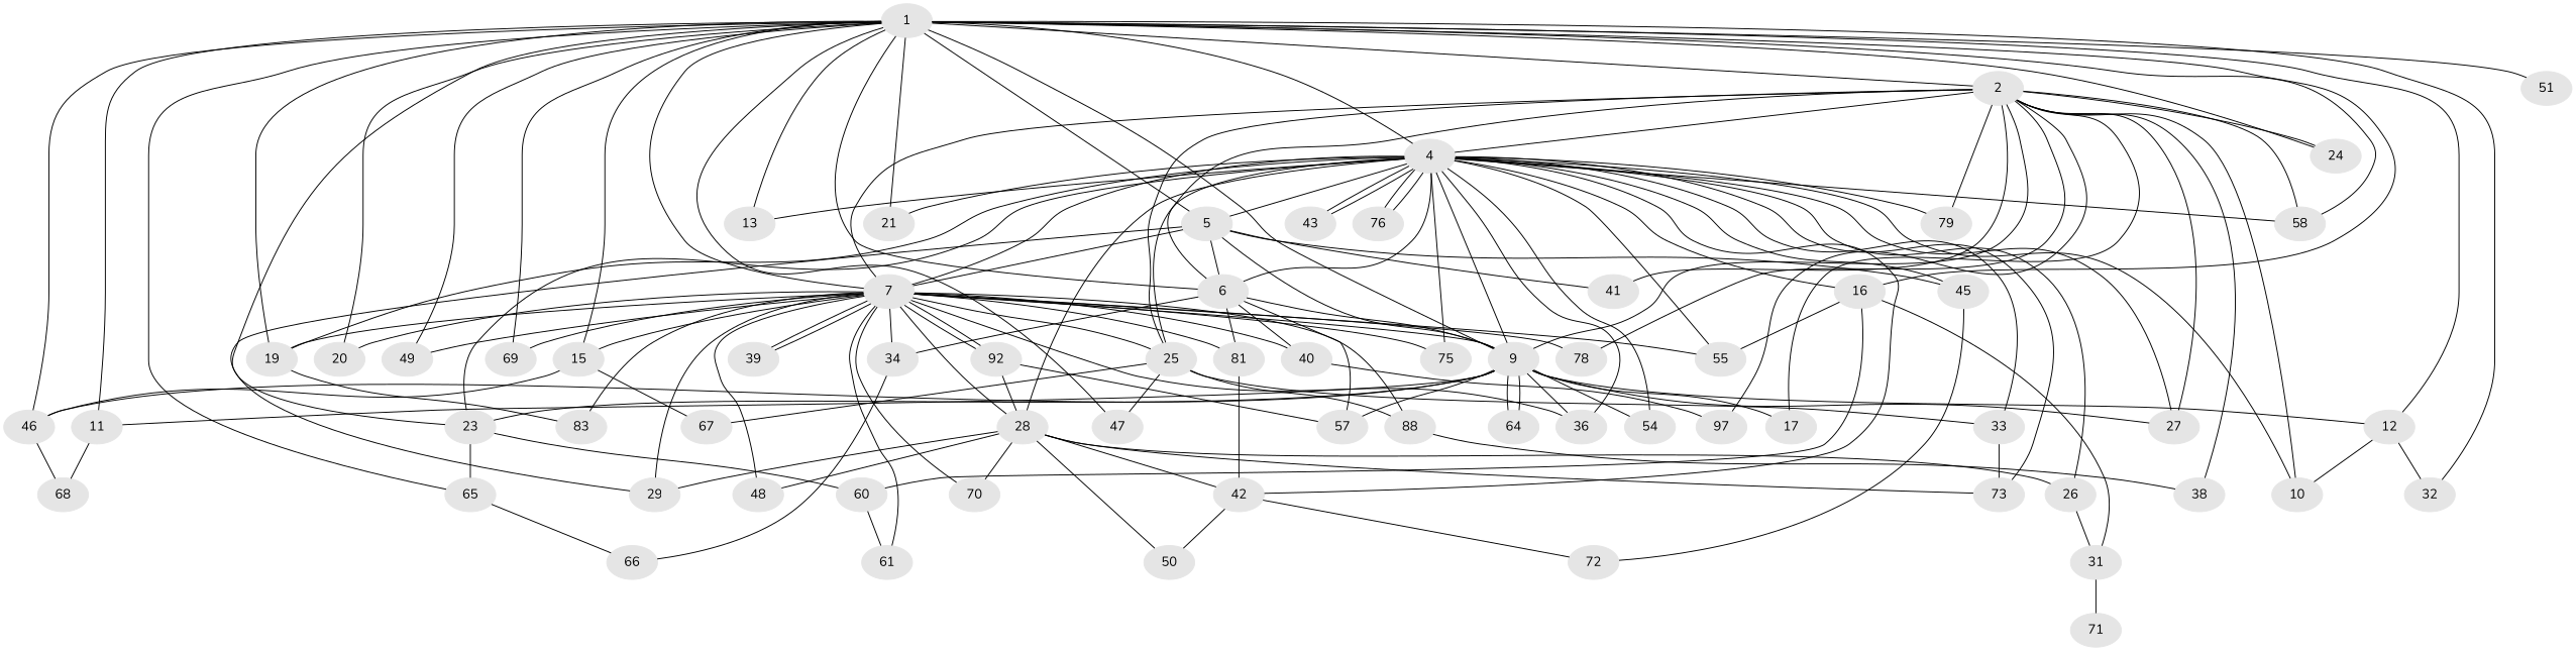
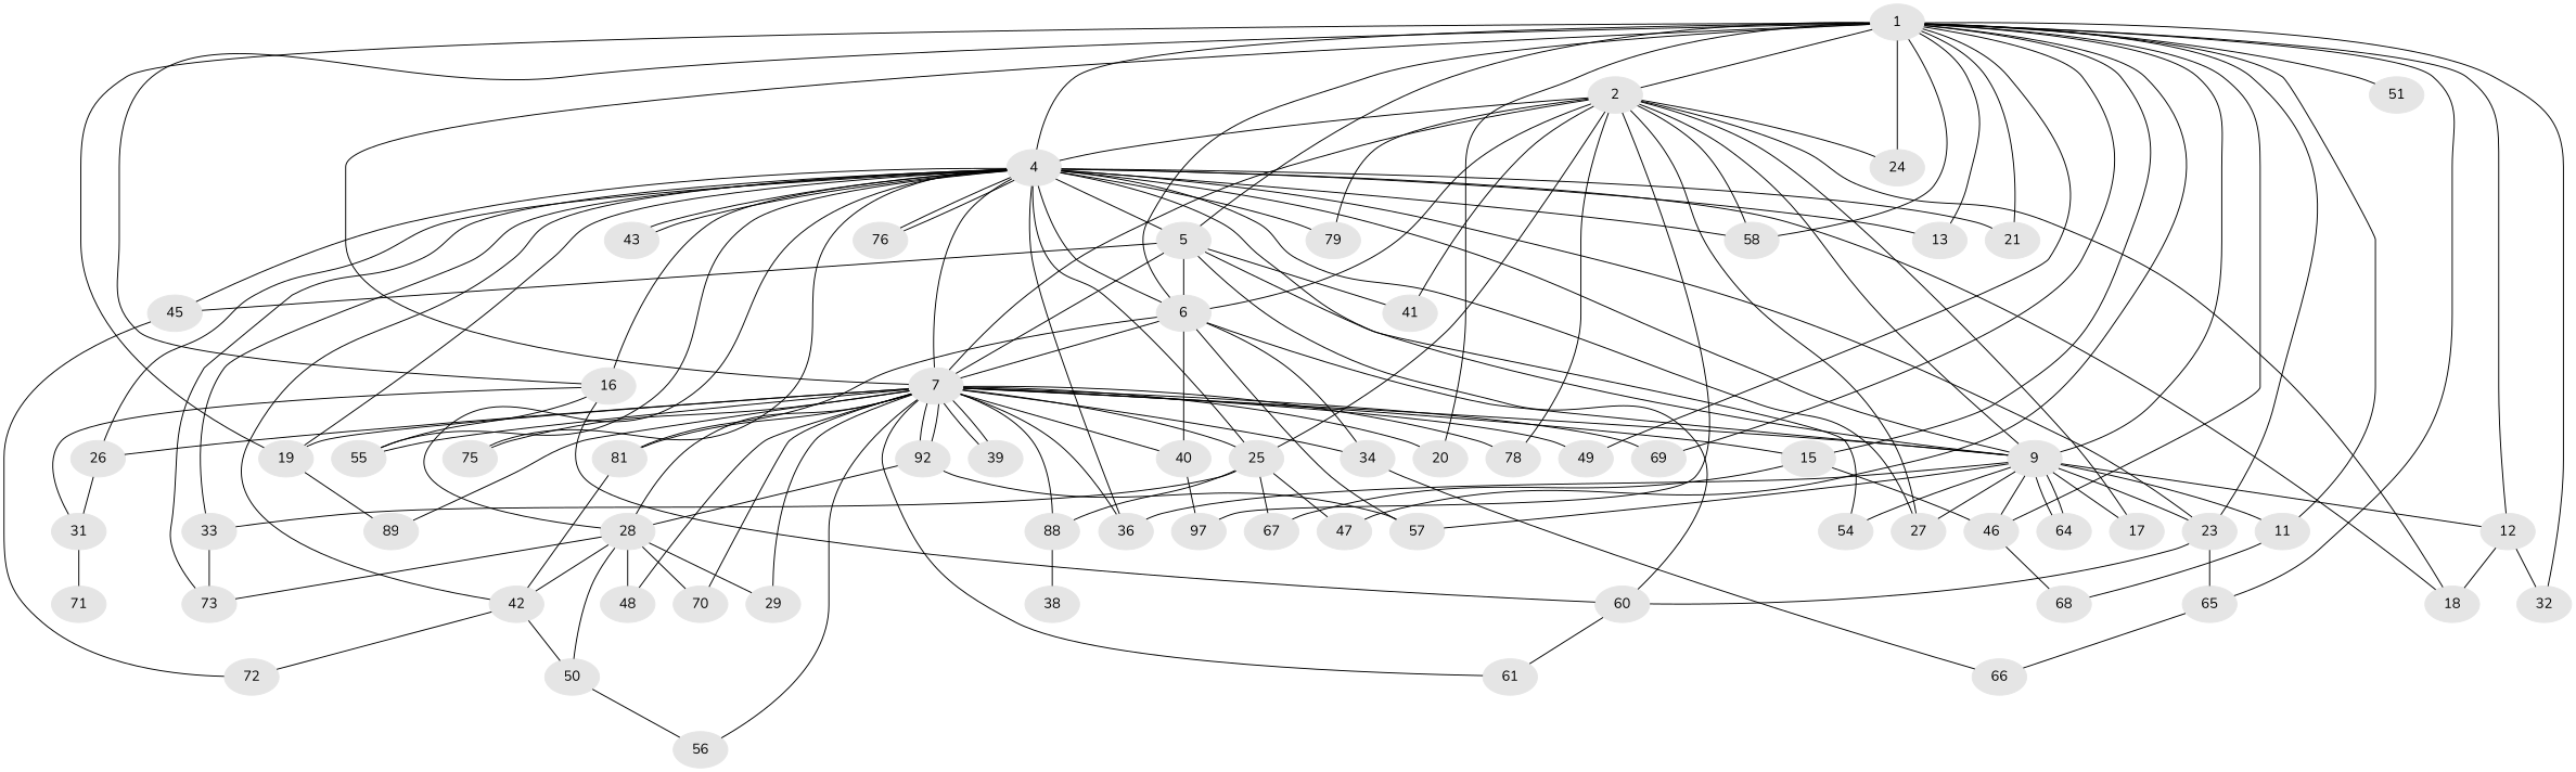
  graph {
    fontname=Nunito
    node [color=gray90 fontname=Nunito style=filled]
    edge [fontname=Nunito]
    1 [super="+3"]
    2 [super="+74"]
    4 [super="+8"]
    5 [super="+52"]
    6 [super="+87"]
    7 [super="+10"]
    9 [super="+85"]
    11
    12 [super="+14"]
    13
    15
    16 [super="+82"]
    19 [super="+53"]
    20
    21
    23 [super="+44"]
    24
    32
    46
    47
    49
    51
    58
    65
    69
    17
-   18 [label=10]
+   18
    25 [super="+37"]
    27 [super="+30"]
    38
    41
    n32 [label=97]
    78
    79
    26
    28 [super="+63"]
    33
    36 [super="+86"]
    42 [super="+80"]
    43
    45
    54
    55
    73 [super="+84"]
    75
    76
    29 [super="+35"]
    34
    40
    57
    81
    n52 [label=92]
    39
    48
+   56
    61
    70
-   83
+   83 [label=89]
    88
    64
    68
    67
    31 [super="+59"]
    60
    66
    50
    72
    71
    1 -- 2 [weight=2]
    1 -- 4 [weight=4]
    1 -- 5 [weight=2]
    1 -- 6 [weight=2]
    1 -- 7 [weight=4]
    1 -- 9 [weight=2]
    1 -- 11
    1 -- 12
    1 -- 13
    1 -- 15
    1 -- 16
    1 -- 19
    1 -- 20
    1 -- 21
    1 -- 23
    1 -- 24
    1 -- 32
    1 -- 46
    1 -- 47
    1 -- 49
    1 -- 51 [weight=2]
    1 -- 58
    1 -- 65
    1 -- 69
    2 -- 4 [weight=2]
    2 -- 6
    2 -- 7 [weight=2]
    2 -- 9
    2 -- 24
    2 -- 58
    2 -- 17
    2 -- 18
    2 -- 25
    2 -- 27
-   2 -- 38
    2 -- 41
    2 -- n32
    2 -- 78
    2 -- 79
    4 -- 5 [weight=2]
    4 -- 6 [weight=2]
    4 -- 7 [weight=4]
    4 -- 9 [weight=3]
    4 -- 13
    4 -- 16
    4 -- 19
    4 -- 21
    4 -- 23
    4 -- 58
    4 -- 18
    4 -- 25
    4 -- 27
    4 -- 79
    4 -- 26
    4 -- 28
    4 -- 33
    4 -- 36
    4 -- 42
    4 -- 43
    4 -- 43
    4 -- 45
    4 -- 54
    4 -- 55
    4 -- 73
    4 -- 75
    4 -- 76
    4 -- 76
    5 -- 6
    5 -- 7 [weight=2]
    5 -- 9
    5 -- 41
    5 -- 45
-   5 -- 29
+   5 -- 60
+   6 -- 7 [weight=2]
    6 -- 9
    6 -- 34
    6 -- 40
    6 -- 57
    6 -- 81
    7 -- 9 [weight=2]
    7 -- 15
    7 -- 19
    7 -- 20
    7 -- 49
    7 -- 69
    7 -- 25
    7 -- 78
-   28 -- 26
+   7 -- 26
    7 -- 28
    7 -- 36
    7 -- 55
    7 -- 75
    7 -- 29
    7 -- 34
    7 -- 40
    7 -- 81
    7 -- n52
    7 -- n52
    7 -- 39
    7 -- 39
    7 -- 48
+   7 -- 56
    7 -- 61
    7 -- 70
    7 -- 83
    7 -- 88
    9 -- 11
    9 -- 12
    9 -- 23
    9 -- 46
    9 -- 17
    9 -- 27
    9 -- 36
    9 -- 54
    9 -- 57
    9 -- 64
    9 -- 64
    11 -- 68
    12 -- 32
    12 -- 18
    15 -- 46
    15 -- 67
    16 -- 55
    16 -- 31
    16 -- 60
    19 -- 83
    23 -- 65
    23 -- 60
    46 -- 68
    65 -- 66
    25 -- 47
    25 -- 33
    25 -- 88
    25 -- 67
    26 -- 31
    28 -- 42
    28 -- 73
    28 -- 29
    28 -- 48
    28 -- 70
    28 -- 50
    33 -- 73
    42 -- 50
    42 -- 72
    45 -- 72
    34 -- 66
    40 -- n32
    81 -- 42
    n52 -- 28
    n52 -- 57
    88 -- 38
    31 -- 71
    60 -- 61
+   50 -- 56
  }
